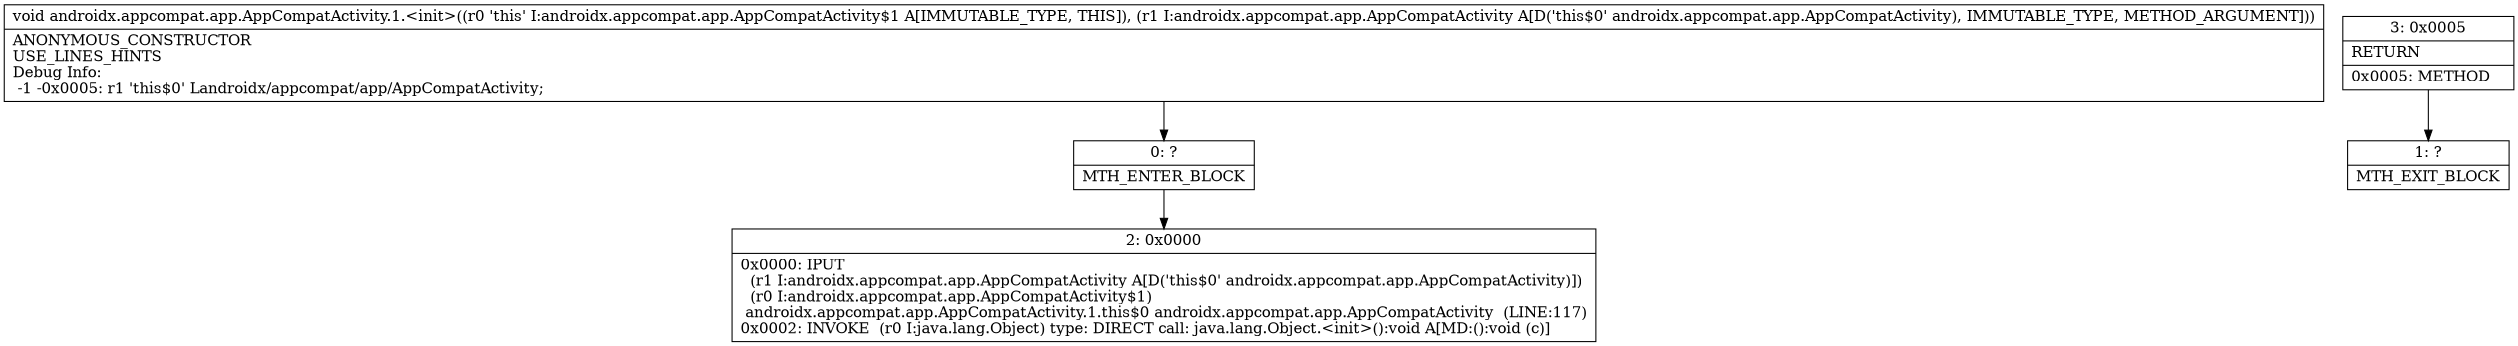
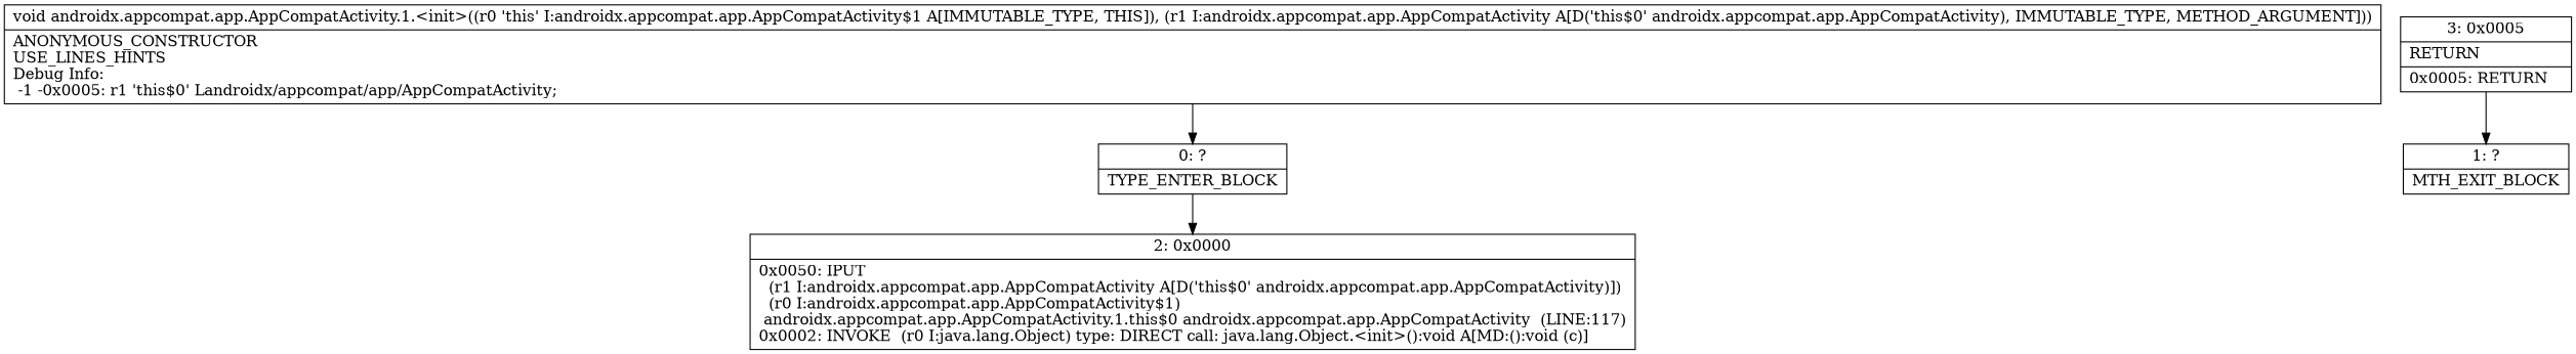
  digraph {
    node [shape=record]
-   n1 [label="{0\:\ ?|MTH_ENTER_BLOCK\l}"]
-   n2 [label="{2\:\ 0x0000|0x0000: IPUT  \l  (r1 I:androidx.appcompat.app.AppCompatActivity A[D('this$0' androidx.appcompat.app.AppCompatActivity)])\l  (r0 I:androidx.appcompat.app.AppCompatActivity$1)\l androidx.appcompat.app.AppCompatActivity.1.this$0 androidx.appcompat.app.AppCompatActivity  (LINE:117)\l0x0002: INVOKE  (r0 I:java.lang.Object) type: DIRECT call: java.lang.Object.\<init\>():void A[MD:():void (c)]\l}"]
-   n3 [label="{3\:\ 0x0005|RETURN\l|0x0005: METHOD   \l}"]
+   n1 [label="{0\:\ ?|TYPE_ENTER_BLOCK\l}"]
+   n2 [label="{2\:\ 0x0000|0x0050: IPUT  \l  (r1 I:androidx.appcompat.app.AppCompatActivity A[D('this$0' androidx.appcompat.app.AppCompatActivity)])\l  (r0 I:androidx.appcompat.app.AppCompatActivity$1)\l androidx.appcompat.app.AppCompatActivity.1.this$0 androidx.appcompat.app.AppCompatActivity  (LINE:117)\l0x0002: INVOKE  (r0 I:java.lang.Object) type: DIRECT call: java.lang.Object.\<init\>():void A[MD:():void (c)]\l}"]
+   n3 [label="{3\:\ 0x0005|RETURN\l|0x0005: RETURN   \l}"]
    n4 [label="{1\:\ ?|MTH_EXIT_BLOCK\l}"]
    n5 [label="{void androidx.appcompat.app.AppCompatActivity.1.\<init\>((r0 'this' I:androidx.appcompat.app.AppCompatActivity$1 A[IMMUTABLE_TYPE, THIS]), (r1 I:androidx.appcompat.app.AppCompatActivity A[D('this$0' androidx.appcompat.app.AppCompatActivity), IMMUTABLE_TYPE, METHOD_ARGUMENT]))  | ANONYMOUS_CONSTRUCTOR\lUSE_LINES_HINTS\lDebug Info:\l  \-1 \-0x0005: r1 'this$0' Landroidx\/appcompat\/app\/AppCompatActivity;\l}"]
    n1 -> n2
    n3 -> n4
    n5 -> n1
  }
